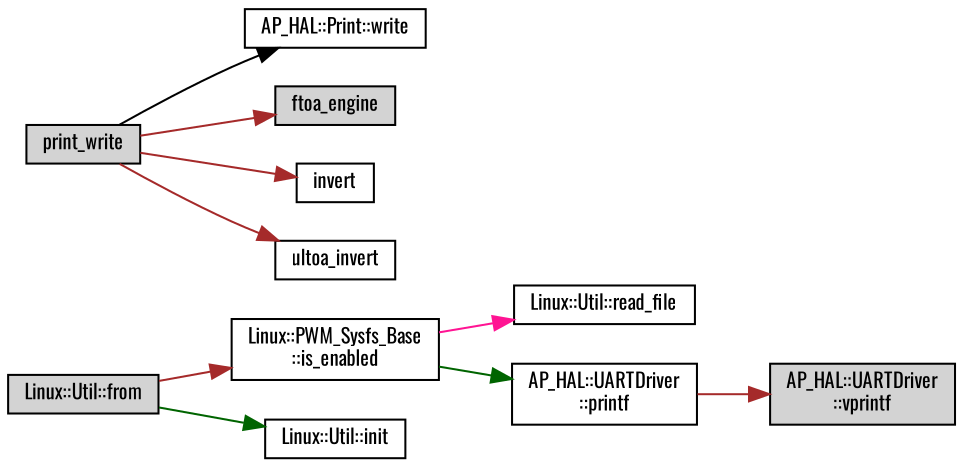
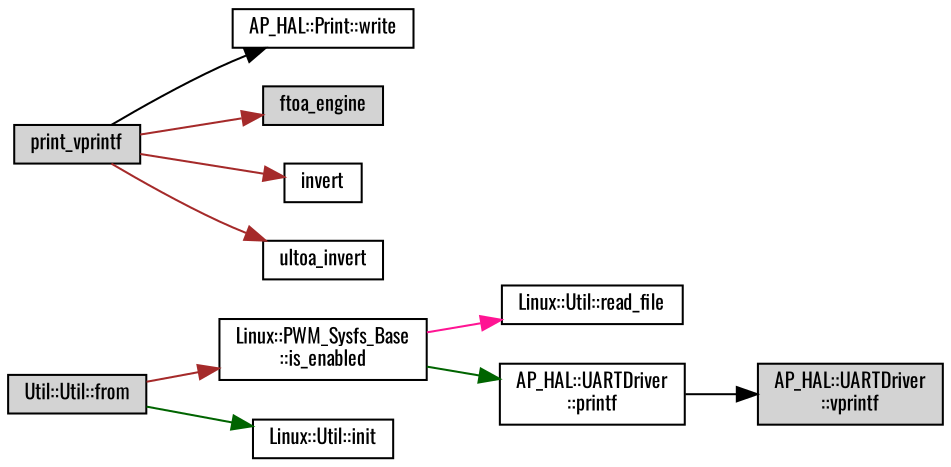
  digraph {
    fontname=Oswald
    rankdir=LR
    node [color=black fillcolor=white fontname=Oswald fontsize=10 shape=record style=filled]
    edge [color=brown fontname=Oswald fontsize=10 labelfontname=Helvetica labelfontsize=10 style=solid]
    n1 [fontcolor=black height=0.2 label="Linux::PWM_Sysfs_Base\l::is_enabled" width=0.4]
    n2 [height=0.2 label="Linux::Util::read_file" width=0.4]
    n3 [height=0.2 label="AP_HAL::UARTDriver\l::printf" width=0.4]
-   n4 [fillcolor=lightgrey height=0.2 label="Linux::Util::from" width=0.4]
+   n4 [fillcolor=lightgrey height=0.2 label="Util::Util::from" width=0.4]
    n5 [height=0.2 label="Linux::Util::init" width=0.4]
    n6 [fillcolor=lightgrey height=0.2 label="AP_HAL::UARTDriver\l::vprintf" width=0.4]
-   n7 [fillcolor=lightgrey height=0.2 label=print_write width=0.4]
+   n7 [fillcolor=lightgrey height=0.2 label=print_vprintf width=0.4]
    n8 [height=0.2 label="AP_HAL::Print::write" width=0.4]
    n9 [fillcolor=lightgrey height=0.2 label=ftoa_engine width=0.4]
    n10 [height=0.2 label=invert width=0.4]
    n11 [height=0.2 label=ultoa_invert width=0.4]
    n1 -> n2 [color=deeppink]
    n1 -> n3 [color=darkgreen]
-   n3 -> n6
+   n3 -> n6 [color=black]
    n4 -> n1
    n4 -> n5 [color=darkgreen]
    n7 -> n8 [color=black]
    n7 -> n9
    n7 -> n10
    n7 -> n11
  }
